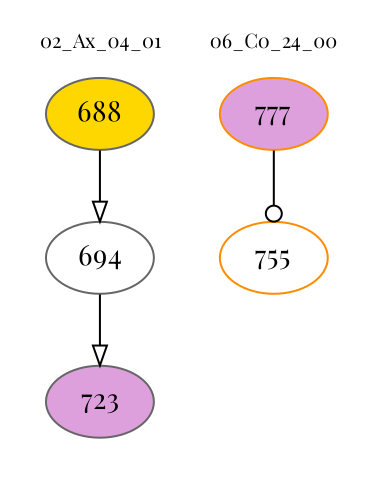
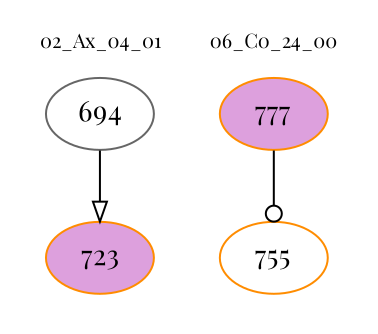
  digraph {
    fontname="Playfair Display"
    node [color=gray40 fillcolor=white fontname="Playfair Display" style=filled]
    edge [arrowhead=onormal color=black fontname="Playfair Display"]
-   n1 [fillcolor=gold label=688]
    n2 [label=694]
-   n3 [fillcolor=plum label=723]
+   n3 [color=darkorange fillcolor=plum label=723]
    n4 [color=darkorange fillcolor=plum label=777]
    n5 [color=darkorange label=755]
    subgraph cluster_1 {
      color=white
      fontsize=10
      label="02_Ax_04_01"
-     n1
      n2
      n3
    }
    subgraph cluster_2 {
      color=white
      fontsize=10
      label="06_C0_24_00"
      n4
      n5
    }
-   n1 -> n2
    n2 -> n3
    n4 -> n5 [arrowhead=odot]
  }
